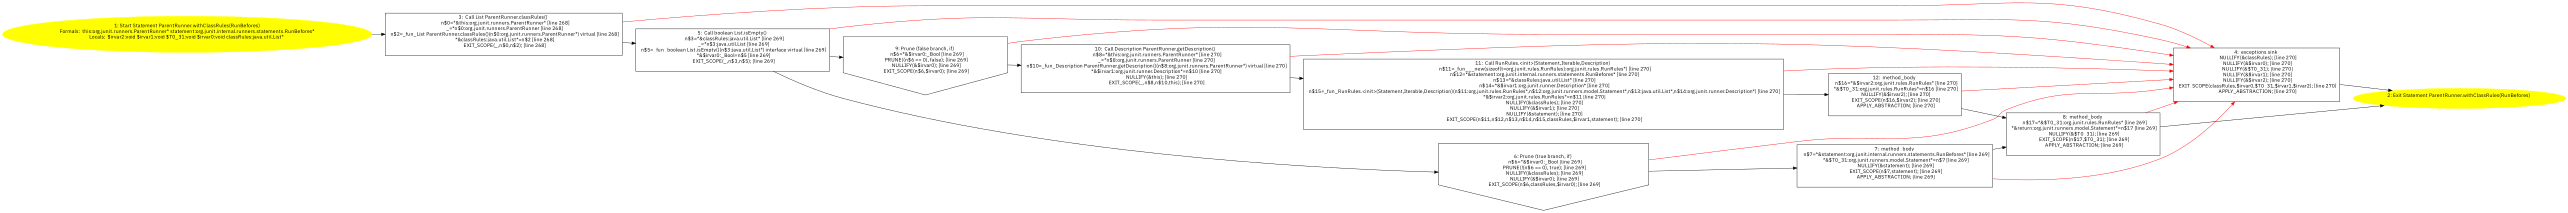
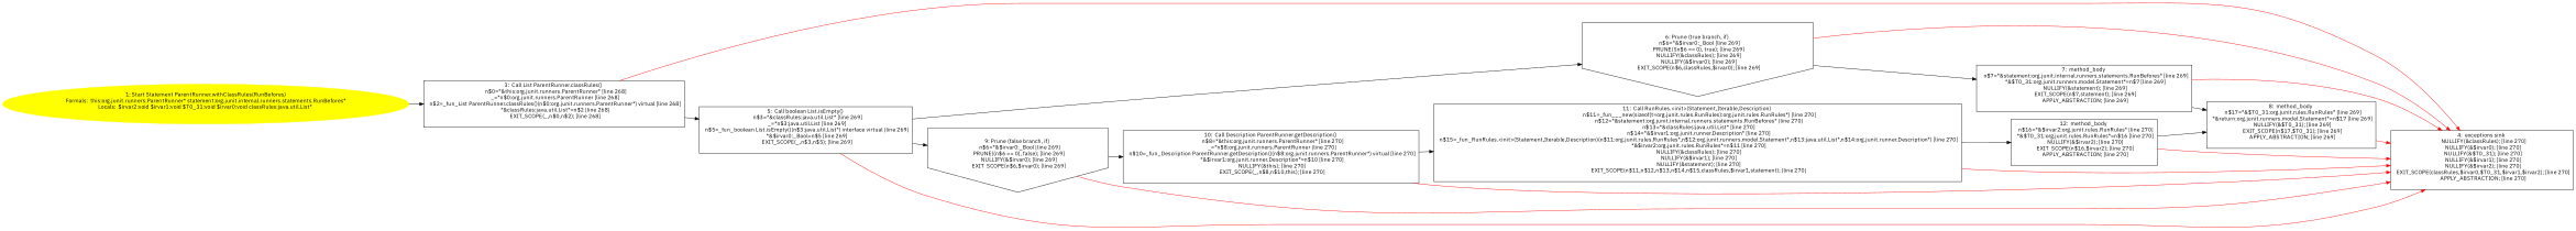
  digraph {
    rankdir=LR
    fontname="IBM Plex Sans"
    node [fontname="IBM Plex Sans" shape=box]
    edge [fontname="IBM Plex Sans"]
    n1 [color=yellow label="1: Start Statement ParentRunner.withClassRules(RunBefores)\nFormals:  this:org.junit.runners.ParentRunner* statement:org.junit.internal.runners.statements.RunBefores*\nLocals:  $irvar2:void $irvar1:void $T0_31:void $irvar0:void classRules:java.util.List* \n  " style=filled shape=""]
    n2 [label="3:  Call List ParentRunner.classRules() \n   n$0=*&this:org.junit.runners.ParentRunner* [line 268]\n  _=*n$0:org.junit.runners.ParentRunner [line 268]\n  n$2=_fun_List ParentRunner.classRules()(n$0:org.junit.runners.ParentRunner*) virtual [line 268]\n  *&classRules:java.util.List*=n$2 [line 268]\n  EXIT_SCOPE(_,n$0,n$2); [line 268]\n "]
    n3 [label="5:  Call boolean List.isEmpty() \n   n$3=*&classRules:java.util.List* [line 269]\n  _=*n$3:java.util.List [line 269]\n  n$5=_fun_boolean List.isEmpty()(n$3:java.util.List*) interface virtual [line 269]\n  *&$irvar0:_Bool=n$5 [line 269]\n  EXIT_SCOPE(_,n$3,n$5); [line 269]\n "]
    n4 [label="4:  exceptions sink \n   NULLIFY(&classRules); [line 270]\n  NULLIFY(&$irvar0); [line 270]\n  NULLIFY(&$T0_31); [line 270]\n  NULLIFY(&$irvar1); [line 270]\n  NULLIFY(&$irvar2); [line 270]\n  EXIT_SCOPE(classRules,$irvar0,$T0_31,$irvar1,$irvar2); [line 270]\n  APPLY_ABSTRACTION; [line 270]\n "]
-   n5 [color=yellow label="2: Exit Statement ParentRunner.withClassRules(RunBefores) \n  " style=filled shape=""]
    n6 [label="6: Prune (true branch, if) \n   n$6=*&$irvar0:_Bool [line 269]\n  PRUNE(!(n$6 == 0), true); [line 269]\n  NULLIFY(&classRules); [line 269]\n  NULLIFY(&$irvar0); [line 269]\n  EXIT_SCOPE(n$6,classRules,$irvar0); [line 269]\n " shape=invhouse]
    n7 [label="9: Prune (false branch, if) \n   n$6=*&$irvar0:_Bool [line 269]\n  PRUNE((n$6 == 0), false); [line 269]\n  NULLIFY(&$irvar0); [line 269]\n  EXIT_SCOPE(n$6,$irvar0); [line 269]\n " shape=invhouse]
    n8 [label="7:  method_body \n   n$7=*&statement:org.junit.internal.runners.statements.RunBefores* [line 269]\n  *&$T0_31:org.junit.runners.model.Statement*=n$7 [line 269]\n  NULLIFY(&statement); [line 269]\n  EXIT_SCOPE(n$7,statement); [line 269]\n  APPLY_ABSTRACTION; [line 269]\n "]
    n9 [label="10:  Call Description ParentRunner.getDescription() \n   n$8=*&this:org.junit.runners.ParentRunner* [line 270]\n  _=*n$8:org.junit.runners.ParentRunner [line 270]\n  n$10=_fun_Description ParentRunner.getDescription()(n$8:org.junit.runners.ParentRunner*) virtual [line 270]\n  *&$irvar1:org.junit.runner.Description*=n$10 [line 270]\n  NULLIFY(&this); [line 270]\n  EXIT_SCOPE(_,n$8,n$10,this); [line 270]\n "]
    n10 [label="8:  method_body \n   n$17=*&$T0_31:org.junit.rules.RunRules* [line 269]\n  *&return:org.junit.runners.model.Statement*=n$17 [line 269]\n  NULLIFY(&$T0_31); [line 269]\n  EXIT_SCOPE(n$17,$T0_31); [line 269]\n  APPLY_ABSTRACTION; [line 269]\n "]
    n11 [label="11:  Call RunRules.<init>(Statement,Iterable,Description) \n   n$11=_fun___new(sizeof(t=org.junit.rules.RunRules):org.junit.rules.RunRules*) [line 270]\n  n$12=*&statement:org.junit.internal.runners.statements.RunBefores* [line 270]\n  n$13=*&classRules:java.util.List* [line 270]\n  n$14=*&$irvar1:org.junit.runner.Description* [line 270]\n  n$15=_fun_RunRules.<init>(Statement,Iterable,Description)(n$11:org.junit.rules.RunRules*,n$12:org.junit.runners.model.Statement*,n$13:java.util.List*,n$14:org.junit.runner.Description*) [line 270]\n  *&$irvar2:org.junit.rules.RunRules*=n$11 [line 270]\n  NULLIFY(&classRules); [line 270]\n  NULLIFY(&$irvar1); [line 270]\n  NULLIFY(&statement); [line 270]\n  EXIT_SCOPE(n$11,n$12,n$13,n$14,n$15,classRules,$irvar1,statement); [line 270]\n "]
    n12 [label="12:  method_body \n   n$16=*&$irvar2:org.junit.rules.RunRules* [line 270]\n  *&$T0_31:org.junit.rules.RunRules*=n$16 [line 270]\n  NULLIFY(&$irvar2); [line 270]\n  EXIT_SCOPE(n$16,$irvar2); [line 270]\n  APPLY_ABSTRACTION; [line 270]\n "]
    n1 -> n2
    n2 -> n3
    n2 -> n4 [color=red]
    n3 -> n4 [color=red]
    n3 -> n6
    n3 -> n7
-   n4 -> n5
    n6 -> n4 [color=red]
    n6 -> n8
    n7 -> n4 [color=red]
    n7 -> n9
    n8 -> n4 [color=red]
    n8 -> n10
    n9 -> n4 [color=red]
    n9 -> n11
    n10 -> n4 [color=red]
-   n10 -> n5
    n11 -> n4 [color=red]
    n11 -> n12
    n12 -> n4 [color=red]
    n12 -> n10
  }
